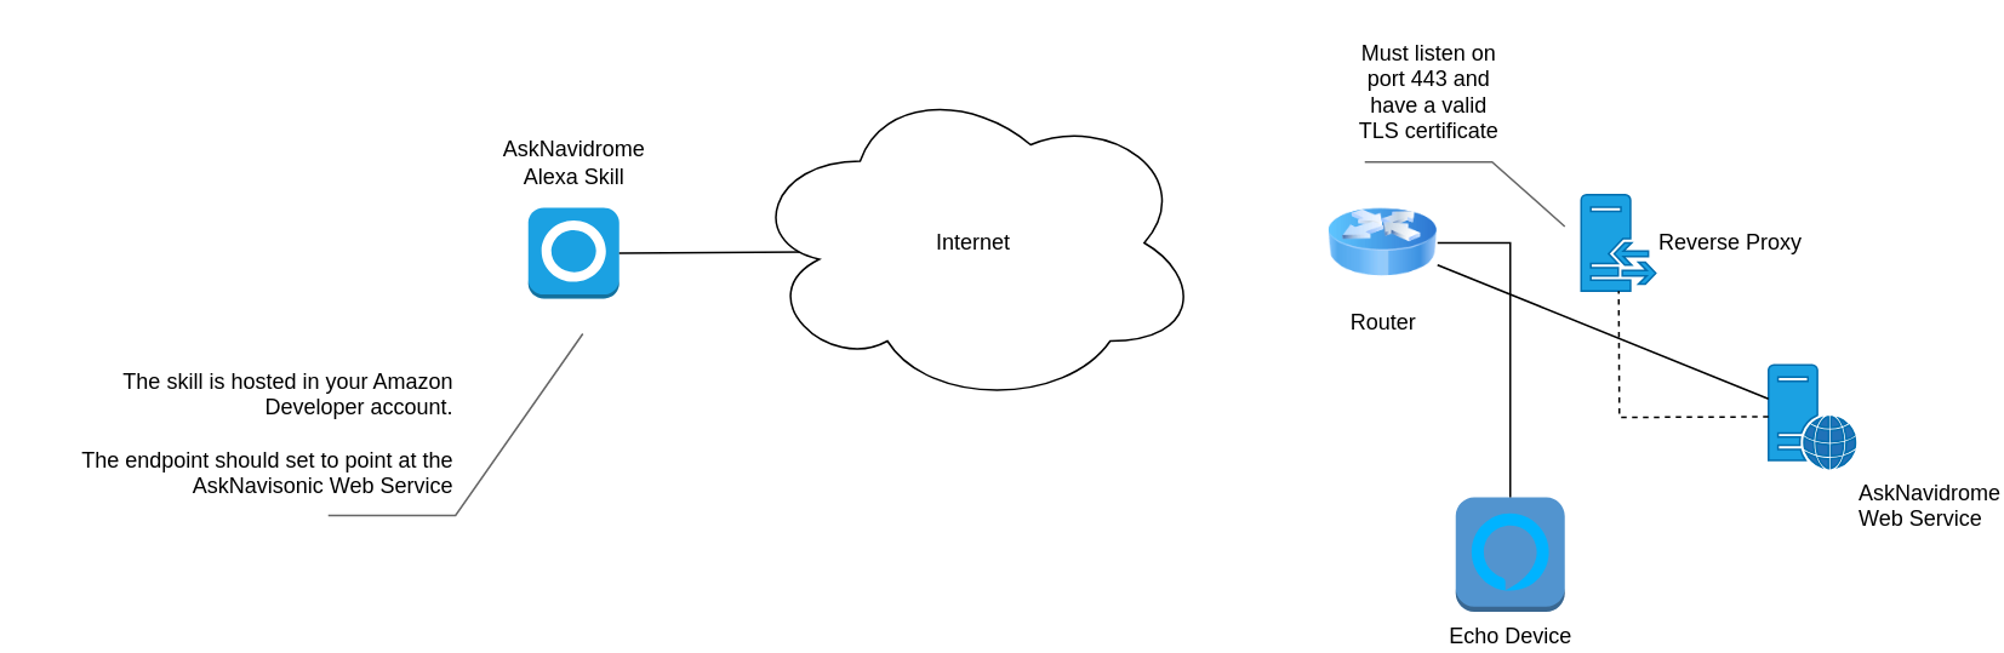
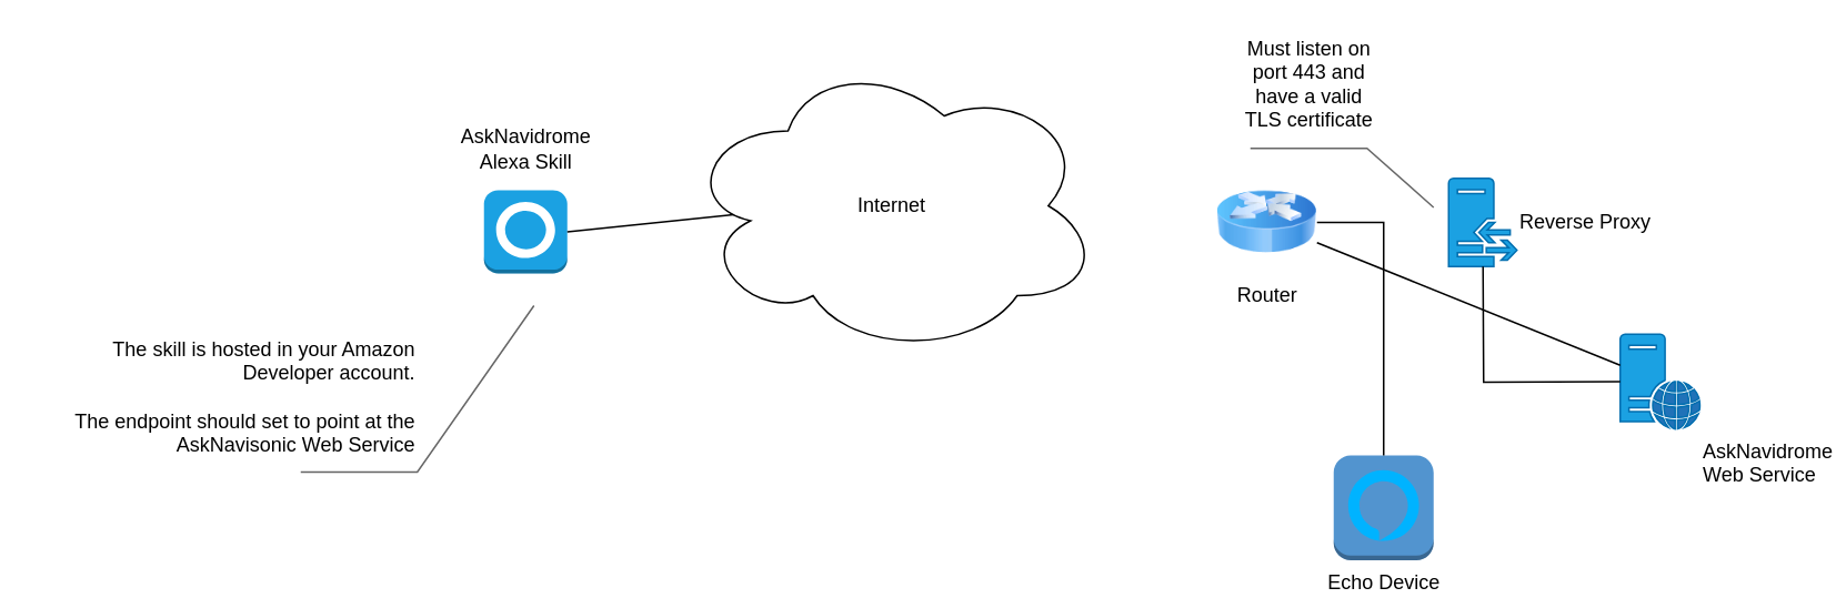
  <mxCell id="0" />
  <mxCell id="1" parent="0" />
  <mxCell id="2" value="AskNavidrome&lt;br&gt;Alexa Skill" style="outlineConnect=0;dashed=0;verticalLabelPosition=top;verticalAlign=middle;align=center;html=1;shape=mxgraph.aws3.alexa_skill;fillColor=#1ba1e2;labelPosition=center;fontColor=#000000;strokeColor=#006EAF;" parent="1" vertex="1"><mxGeometry x="290" y="113.6" width="50" height="50" as="geometry" /></mxCell>
  <mxCell id="3" value="" style="endArrow=none;html=1;rounded=0;entryX=1;entryY=0.5;entryDx=0;entryDy=0;entryPerimeter=0;exitX=0.132;exitY=0.528;exitDx=0;exitDy=0;exitPerimeter=0;" parent="1" source="7" target="2" edge="1"><mxGeometry width="50" height="50" relative="1" as="geometry"><mxPoint x="380" y="139" as="sourcePoint" /><mxPoint x="365" y="418" as="targetPoint" /></mxGeometry></mxCell>
  <mxCell id="4" value="" style="strokeWidth=1;shadow=0;dashed=0;align=left;html=1;shape=mxgraph.mockup.text.callout;linkText=;textSize=17;textColor=#666666;callDir=SW;callStyle=line;fontSize=17;fontColor=#666666;align=left;verticalAlign=bottom;strokeColor=#666666;" parent="1" vertex="1"><mxGeometry x="180" y="183" width="140" height="100" as="geometry" /></mxCell>
  <mxCell id="5" value="The skill is hosted in your Amazon&lt;br&gt;Developer account.&lt;br&gt;&lt;br&gt;The endpoint should set to point at the&lt;br&gt;AskNavisonic Web Service" style="text;html=1;resizable=0;autosize=1;align=right;verticalAlign=middle;points=[];fillColor=none;strokeColor=none;rounded=0;rotation=0;" parent="1" vertex="1"><mxGeometry y="193" width="230" height="90" as="geometry" x="20" /></mxCell>
  <mxCell id="6" value="" style="strokeWidth=1;shadow=0;dashed=0;align=center;html=1;shape=mxgraph.mockup.text.callout;linkText=;textSize=17;textColor=#666666;callDir=NW;callStyle=line;fontSize=17;fontColor=#666666;align=left;verticalAlign=top;strokeColor=#666666;" parent="1" vertex="1"><mxGeometry x="750" y="63" width="110" height="61" as="geometry" /></mxCell>
- <mxCell id="7" value="Internet" style="ellipse;shape=cloud;whiteSpace=wrap;html=1;" parent="1" vertex="1"><mxGeometry x="410" y="43" width="250" height="180" as="geometry" /></mxCell>
+ <mxCell id="7" value="Internet" style="ellipse;shape=cloud;whiteSpace=wrap;html=1;" parent="1" vertex="1"><mxGeometry x="410" y="33" width="250" height="180" as="geometry" /></mxCell>
  <mxCell id="8" value="Must listen on&lt;br&gt;port 443 and&lt;br&gt;have a valid &lt;br&gt;TLS certificate" style="text;html=1;resizable=0;autosize=1;align=center;verticalAlign=middle;points=[];fillColor=none;strokeColor=none;rounded=0;" parent="1" vertex="1"><mxGeometry x="740" y="20.1" width="90" height="60" as="geometry" /></mxCell>
  <mxCell id="9" value="Router" style="image;html=1;image=img/lib/clip_art/networking/Router_Icon_128x128.png;labelBackgroundColor=none;" vertex="1" parent="1"><mxGeometry x="730" y="103" width="60" height="60" as="geometry" /></mxCell>
  <mxCell id="10" value="Reverse Proxy" style="sketch=0;pointerEvents=1;shadow=0;dashed=0;html=1;strokeColor=#006EAF;fillColor=#1ba1e2;labelPosition=right;verticalLabelPosition=middle;verticalAlign=middle;outlineConnect=0;align=left;shape=mxgraph.office.servers.reverse_proxy;fontColor=#000000;" vertex="1" parent="1"><mxGeometry x="869" y="106.5" width="41" height="53" as="geometry" /></mxCell>
  <mxCell id="11" value="Echo Device" style="outlineConnect=0;dashed=0;verticalLabelPosition=bottom;verticalAlign=top;align=center;html=1;shape=mxgraph.aws3.alexa_voice_service;fillColor=#5294CF;gradientColor=none;" vertex="1" parent="1"><mxGeometry x="800" y="273" width="60" height="63" as="geometry" /></mxCell>
  <mxCell id="12" value="&lt;span style=&quot;color: rgb(0, 0, 0); text-align: left;&quot;&gt;AskNavidrome&lt;/span&gt;&lt;br style=&quot;color: rgb(0, 0, 0); text-align: left;&quot;&gt;&lt;span style=&quot;color: rgb(0, 0, 0); text-align: left;&quot;&gt;Web Service&lt;/span&gt;" style="sketch=0;pointerEvents=1;shadow=0;dashed=0;html=1;strokeColor=#006EAF;fillColor=#1ba1e2;labelPosition=right;verticalLabelPosition=bottom;verticalAlign=top;outlineConnect=0;align=left;shape=mxgraph.office.servers.web_server_blue;fontColor=#ffffff;" vertex="1" parent="1"><mxGeometry x="972" y="200.1" width="48" height="57" as="geometry" /></mxCell>
  <mxCell id="13" value="" style="endArrow=none;html=1;rounded=0;" edge="1" parent="1" source="9" target="12"><mxGeometry width="50" height="50" relative="1" as="geometry"><mxPoint x="710" y="133" as="sourcePoint" /><mxPoint x="710" y="238.06" as="targetPoint" /></mxGeometry></mxCell>
- <mxCell id="14" value="" style="endArrow=none;html=1;rounded=0;dashed=1;" edge="1" parent="1" source="12" target="10"><mxGeometry width="50" height="50" relative="1" as="geometry"><mxPoint x="962.34" y="225.191" as="sourcePoint" /><mxPoint x="879.998" y="283" as="targetPoint" /><Array as="points"><mxPoint x="890" y="229" /></Array></mxGeometry></mxCell>
+ <mxCell id="14" value="" style="endArrow=none;html=1;rounded=0;" edge="1" parent="1" source="12" target="10"><mxGeometry width="50" height="50" relative="1" as="geometry"><mxPoint x="962.34" y="225.191" as="sourcePoint" /><mxPoint x="879.998" y="283" as="targetPoint" /><Array as="points"><mxPoint x="890" y="229" /></Array></mxGeometry></mxCell>
  <mxCell id="15" value="" style="endArrow=none;html=1;rounded=0;entryX=1;entryY=0.5;entryDx=0;entryDy=0;exitX=0.5;exitY=0;exitDx=0;exitDy=0;exitPerimeter=0;" edge="1" parent="1" source="11" target="9"><mxGeometry width="50" height="50" relative="1" as="geometry"><mxPoint x="740" y="143" as="sourcePoint" /><mxPoint x="638.75" y="143" as="targetPoint" /><Array as="points"><mxPoint x="830" y="133" /></Array></mxGeometry></mxCell>
